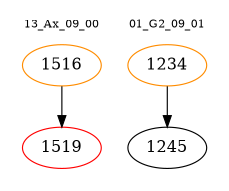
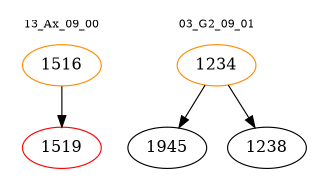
  digraph {
    node [color=darkorange]
    edge [color=black]
    n1 [label=1516]
    n2 [color=red label=1519]
    n3 [label=1234]
-   n4 [color=black label=1245]
+   n4 [color=black label=1945]
+   n5 [color=black label=1238]
    subgraph cluster_1 {
      color=white
      fontsize=10
      label="13_Ax_09_00"
      n1
      n2
    }
    subgraph cluster_2 {
      color=white
      fontsize=10
-     label="01_G2_09_01"
+     label="03_G2_09_01"
      n3
      n4
+     n5
    }
    n1 -> n2
    n3 -> n4
+   n3 -> n5
  }
